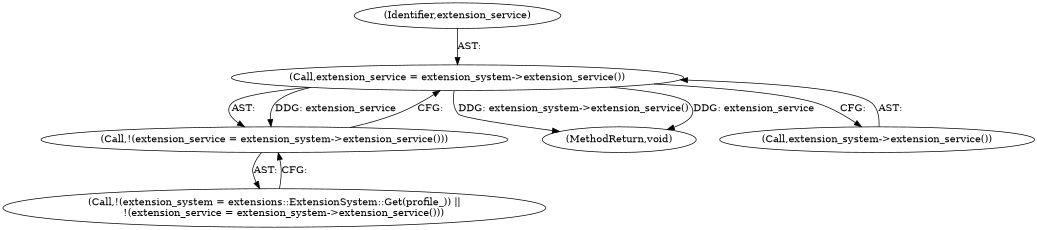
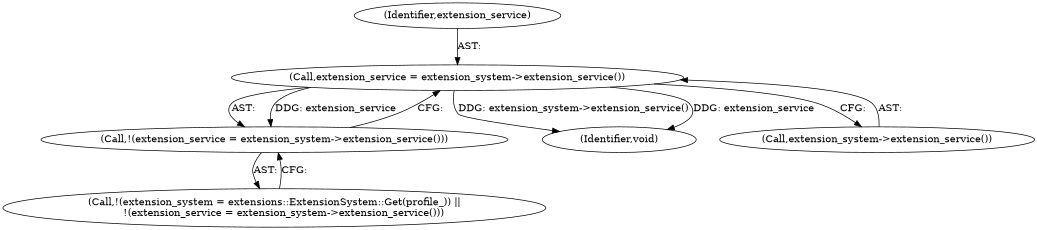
  digraph {
    n1 [label="(Call,extension_service = extension_system->extension_service())"]
    n2 [label="(Call,!(extension_service = extension_system->extension_service()))"]
-   n3 [label="(MethodReturn,void)"]
+   n3 [label="(Identifier,void)"]
    n4 [label="(Call,extension_system->extension_service())"]
    n5 [label="(Call,!(extension_system = extensions::ExtensionSystem::Get(profile_)) ||\n      !(extension_service = extension_system->extension_service()))"]
    n6 [label="(Identifier,extension_service)"]
    n1 -> n2 [label="AST: "]
    n1 -> n2 [label="DDG: extension_service"]
    n1 -> n3 [label="DDG: extension_system->extension_service()"]
    n1 -> n3 [label="DDG: extension_service"]
    n1 -> n4 [label="CFG: "]
    n2 -> n1 [label="CFG: "]
    n2 -> n5 [label="AST: "]
    n4 -> n1 [label="AST: "]
    n5 -> n2 [label="CFG: "]
    n6 -> n1 [label="AST: "]
  }
